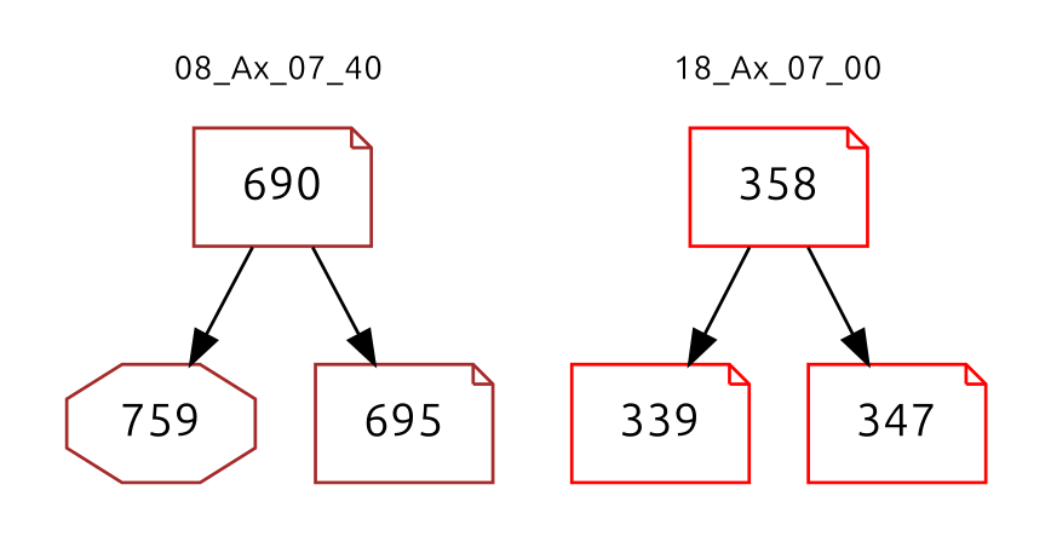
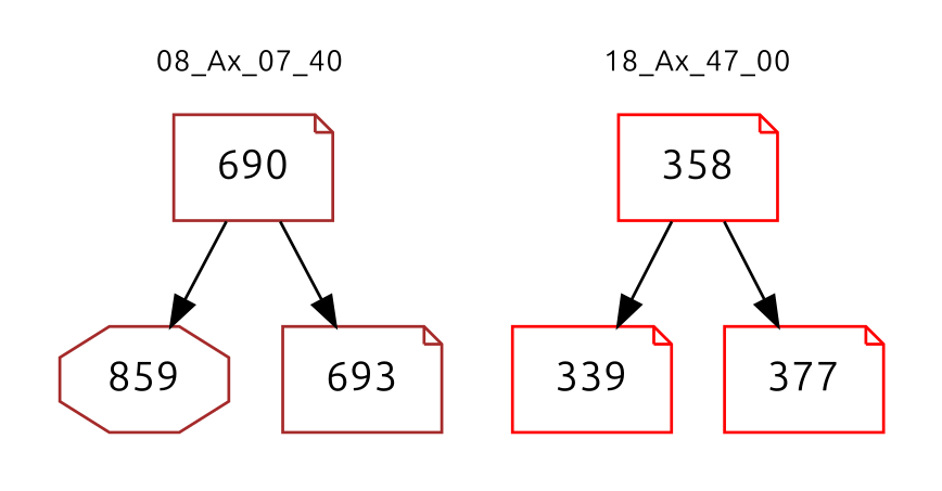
  digraph {
    fontname=Ubuntu
    node [color=brown fontname=Ubuntu shape=note]
    edge [color=black fontname=Ubuntu]
    n1 [label=690]
-   n2 [label=759 shape=octagon]
-   n3 [label=695]
+   n2 [label=859 shape=octagon]
+   n3 [label=693]
    n4 [color=red label=358]
    n5 [color=red label=339]
-   n6 [color=red label=347]
+   n6 [color=red label=377]
    subgraph cluster_1 {
      color=white
      fontsize=10
      label="08_Ax_07_40"
      n1
      n2
      n3
    }
    subgraph cluster_2 {
      color=white
      fontsize=10
-     label="18_Ax_07_00"
+     label="18_Ax_47_00"
      n4
      n5
      n6
    }
    n1 -> n2
    n1 -> n3
    n4 -> n5
    n4 -> n6
  }
